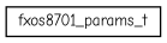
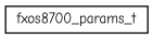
  digraph {
    rankdir=LR
    fontname="Comic Neue"
-   n1 [color=black fillcolor=white fontname="Comic Neue" fontsize=10 height=0.2 label=fxos8701_params_t shape=record style=filled width=0.4]
+   n1 [color=black fillcolor=white fontname="Comic Neue" fontsize=10 height=0.2 label=fxos8700_params_t shape=record style=filled width=0.4]
  }
